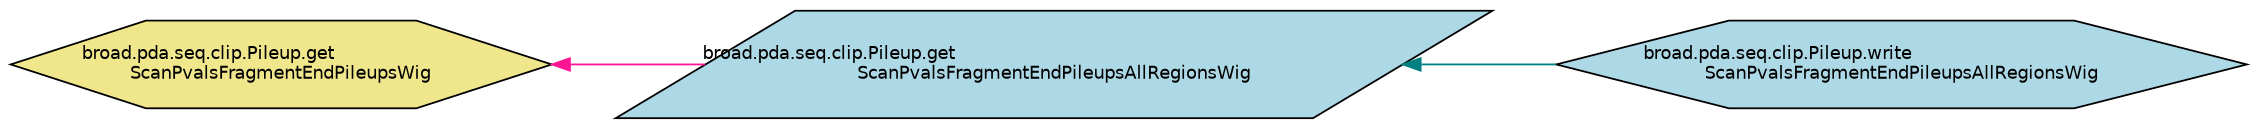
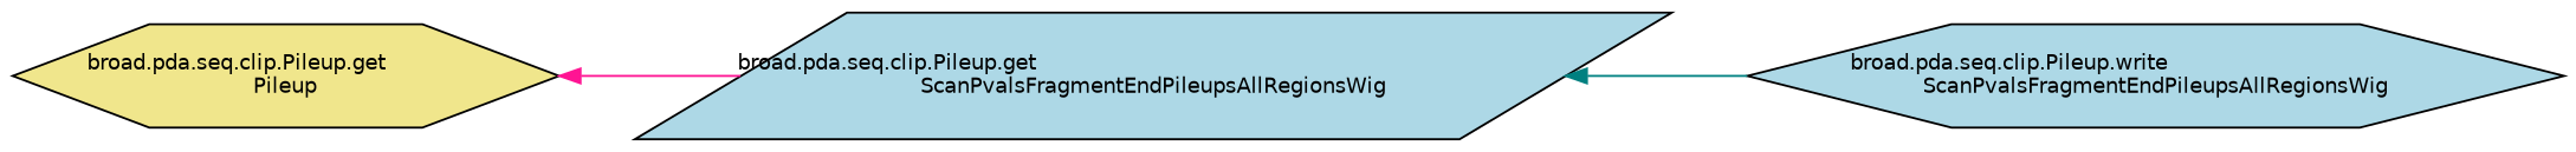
  digraph {
    rankdir=LR
    node [color=black fillcolor=lightblue fontname=Helvetica fontsize=10 shape=hexagon style=filled]
    edge [dir=back fontname=Helvetica fontsize=10 labelfontname=Helvetica labelfontsize=10 style=solid]
-   n1 [fillcolor=khaki fontcolor=black height=0.2 label="broad.pda.seq.clip.Pileup.get\lScanPvalsFragmentEndPileupsWig" width=0.4]
+   n1 [fillcolor=khaki fontcolor=black height=0.2 label="broad.pda.seq.clip.Pileup.get\lPileup" width=0.4]
    n2 [height=0.2 label="broad.pda.seq.clip.Pileup.get\lScanPvalsFragmentEndPileupsAllRegionsWig" shape=parallelogram width=0.4]
    n3 [height=0.2 label="broad.pda.seq.clip.Pileup.write\lScanPvalsFragmentEndPileupsAllRegionsWig" width=0.4]
    n1 -> n2 [color=deeppink]
    n2 -> n3 [color=teal]
  }
